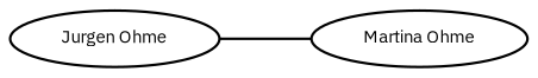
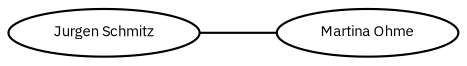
  graph {
    rankdir=LR
    fontname="IBM Plex Sans"
    node [fontname="IBM Plex Sans" fontsize=7]
-   n1 [height=0.27433100247 label="Jurgen Ohme" width=0.27433100247]
+   n1 [height=0.27433100247 label="Jurgen Schmitz" width=0.27433100247]
    n2 [height=0.27433100247 label="Martina Ohme" width=0.27433100247]
    n1 -- n2 [fontname="IBM Plex Sans" fontsize=7]
  }
